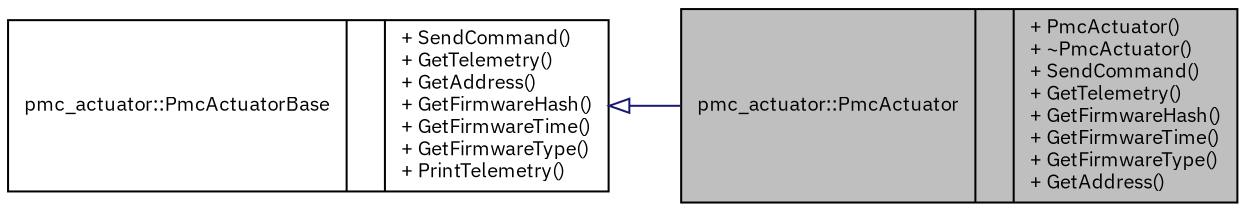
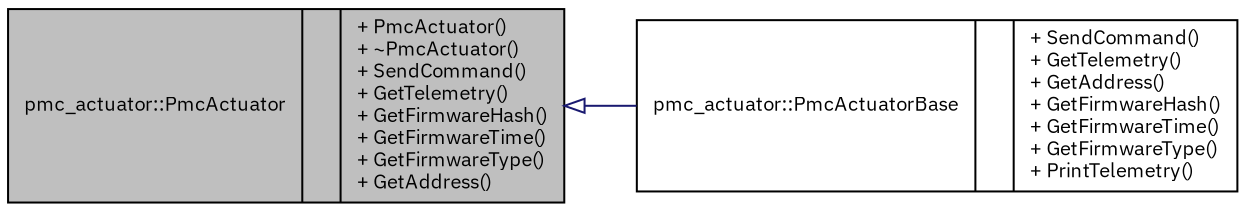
  digraph {
    rankdir=LR
    fontname="IBM Plex Sans"
    node [color=black fontname="IBM Plex Sans" fontsize=10 shape=record style=filled]
    n1 [fillcolor=grey75 fontcolor=black height=0.2 label="{pmc_actuator::PmcActuator\n||+ PmcActuator()\l+ ~PmcActuator()\l+ SendCommand()\l+ GetTelemetry()\l+ GetFirmwareHash()\l+ GetFirmwareTime()\l+ GetFirmwareType()\l+ GetAddress()\l}" width=0.4]
    n2 [fillcolor=white height=0.2 label="{pmc_actuator::PmcActuatorBase\n||+ SendCommand()\l+ GetTelemetry()\l+ GetAddress()\l+ GetFirmwareHash()\l+ GetFirmwareTime()\l+ GetFirmwareType()\l+ PrintTelemetry()\l}" width=0.4]
-   n2 -> n1 [arrowtail=onormal color=midnightblue dir=back fontname="IBM Plex Sans" fontsize=10 labelfontname=Helvetica labelfontsize=10 style=solid]
+   n1 -> n2 [arrowtail=onormal color=midnightblue dir=back fontname="IBM Plex Sans" fontsize=10 labelfontname=Helvetica labelfontsize=10 style=solid]
  }
